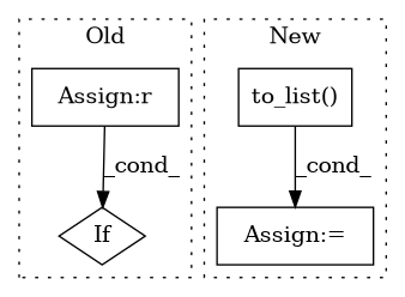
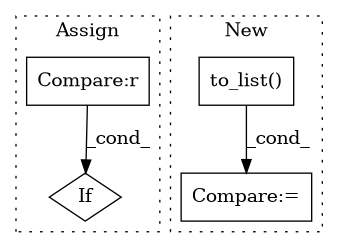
  digraph {
    node [l=3 shape=box]
    n1 [a=96 label=If s=5469 shape=diamond]
-   n2 [a=40 l=23 label="Assign:r" s=5472]
+   n2 [a=40 l=23 label="Compare:r" s=5472]
    n3 [a=75 l=14 label="to_list()" s=5588]
-   n4 [a=68 label="Assign:=" s=5585]
+   n4 [a=68 label="Compare:=" s=5585]
    subgraph cluster_1 {
-     label=Old
+     label=Assign
      style=dotted
      n1
      n2
    }
    subgraph cluster_2 {
      label=New
      style=dotted
      n3
      n4
    }
    n2 -> n1 [label=_cond_]
    n3 -> n4 [label=_cond_]
  }
